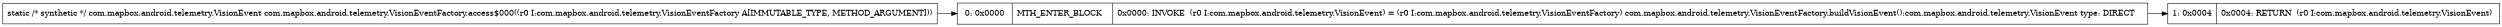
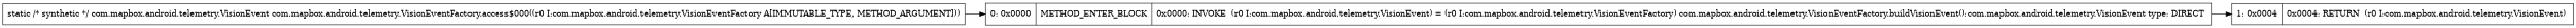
  digraph {
    rankdir=LR
    node [shape=record]
-   n1 [label="{0\:\ 0x0000|MTH_ENTER_BLOCK\l|0x0000: INVOKE  (r0 I:com.mapbox.android.telemetry.VisionEvent) = (r0 I:com.mapbox.android.telemetry.VisionEventFactory) com.mapbox.android.telemetry.VisionEventFactory.buildVisionEvent():com.mapbox.android.telemetry.VisionEvent type: DIRECT \l}"]
+   n1 [label="{0\:\ 0x0000|METHOD_ENTER_BLOCK\l|0x0000: INVOKE  (r0 I:com.mapbox.android.telemetry.VisionEvent) = (r0 I:com.mapbox.android.telemetry.VisionEventFactory) com.mapbox.android.telemetry.VisionEventFactory.buildVisionEvent():com.mapbox.android.telemetry.VisionEvent type: DIRECT \l}"]
    n2 [label="{1\:\ 0x0004|0x0004: RETURN  (r0 I:com.mapbox.android.telemetry.VisionEvent) \l}"]
    n3 [label="{static \/* synthetic *\/ com.mapbox.android.telemetry.VisionEvent com.mapbox.android.telemetry.VisionEventFactory.access$000((r0 I:com.mapbox.android.telemetry.VisionEventFactory A[IMMUTABLE_TYPE, METHOD_ARGUMENT])) }"]
    n1 -> n2
    n3 -> n1
  }
